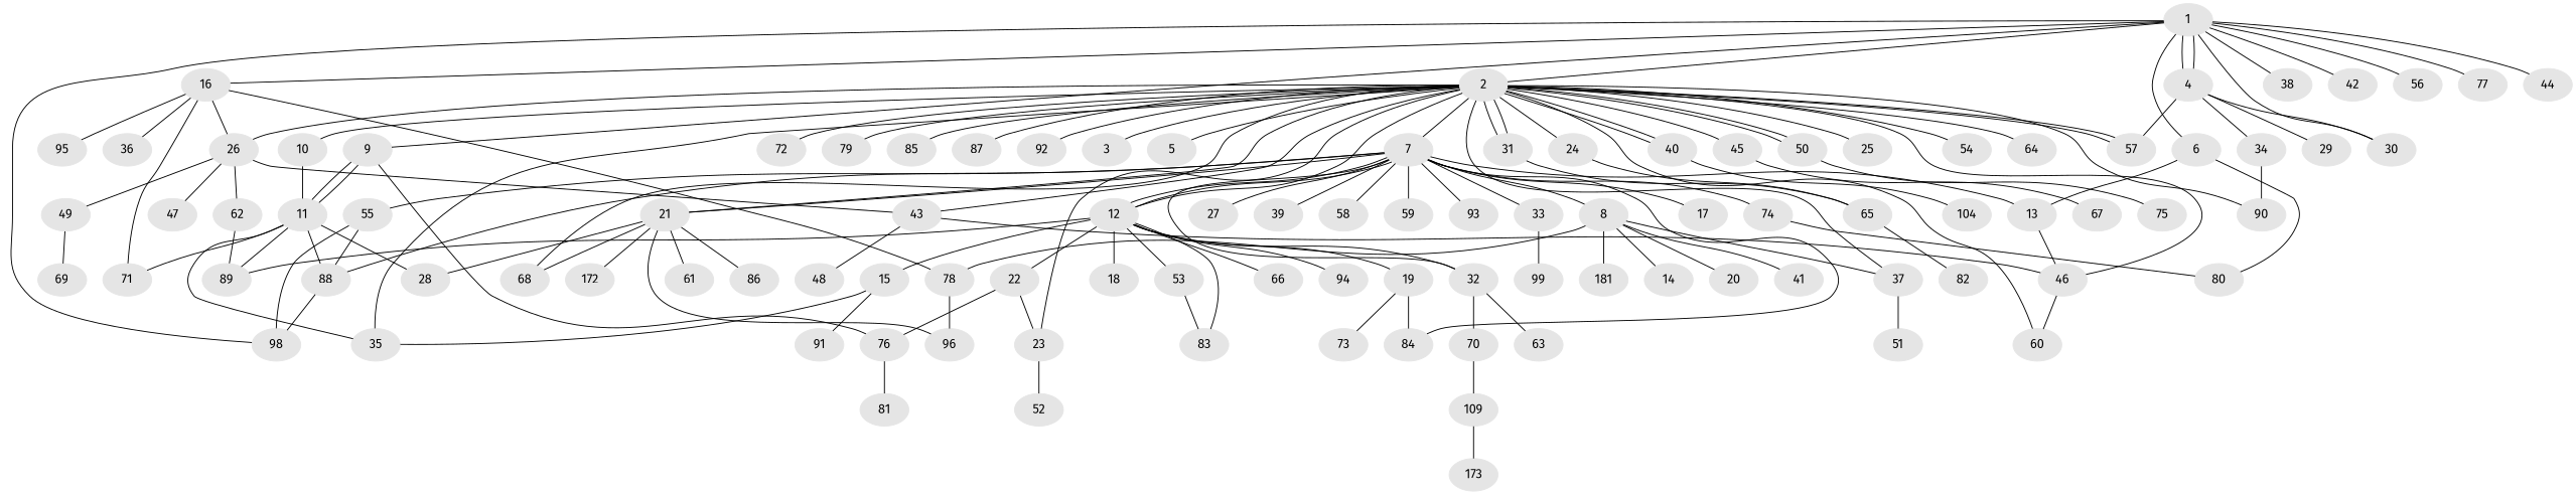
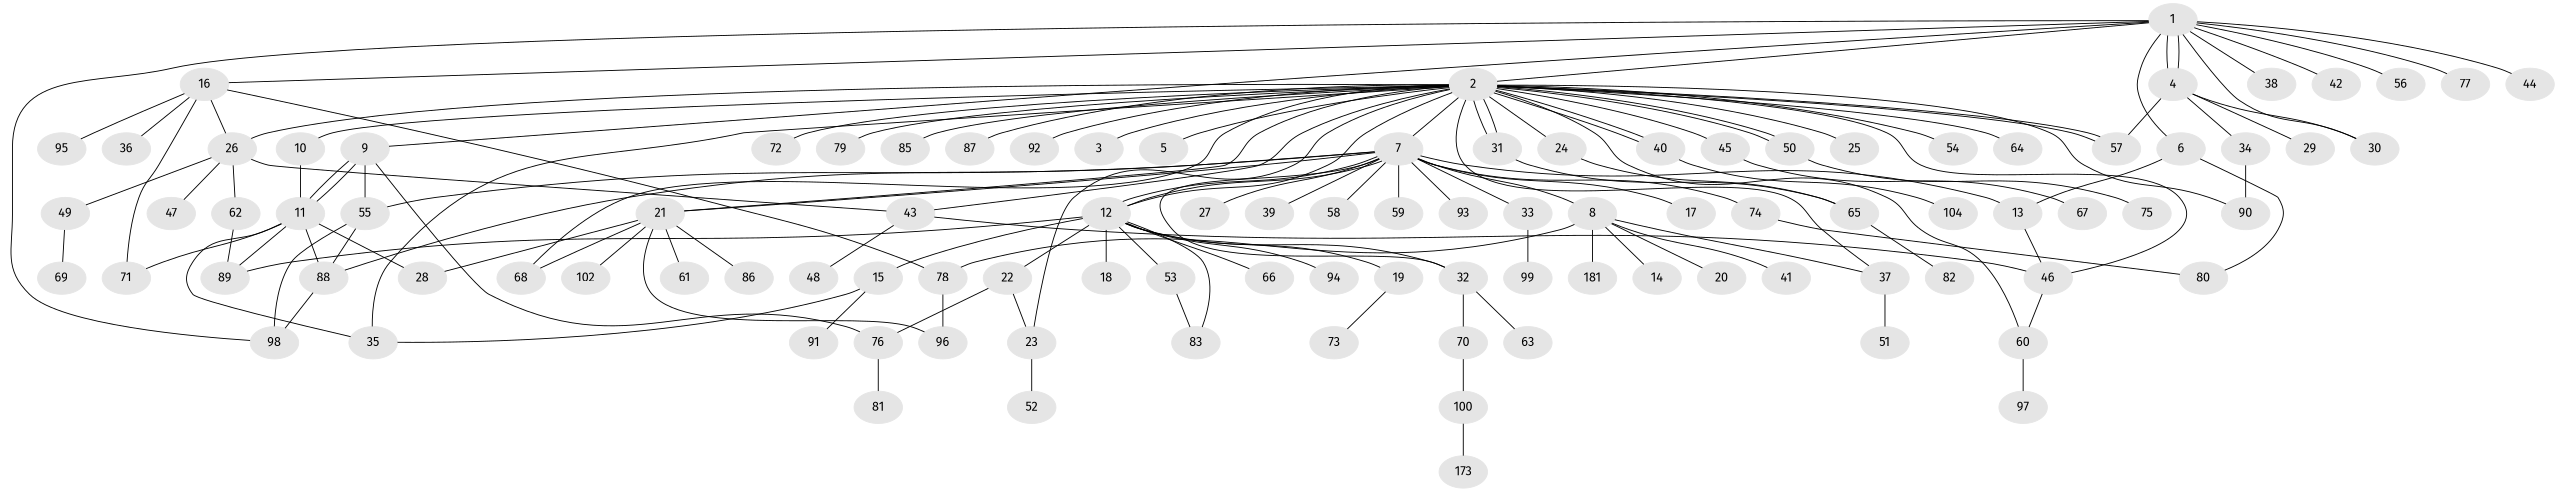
  graph {
    fontname="Fira Sans"
    node [color=gray90 fontname="Fira Sans" style=filled]
    edge [fontname="Fira Sans"]
    1
    2
    4
    6
    9
    16
    30
    38
    42
    56
    77
    98
    44
    3
    5
    7
    10
    12
    21
    23
    24
    25
    26
    31
    35
    37
    40
    43
    45
    46
    50
    54
    57
    60
    64
    68
    72
    79
    85
    87
    90
    92
    29
    34
    13
    80
    11
    55
    76
    78
    71
    36
    95
    8
    17
    27
    32
    33
    39
    58
    59
    74
-   84
    88
    93
    28
    89
    15
    18
    19
    22
    53
    66
    83
    94
    61
    86
    96
-   102 [label=172]
+   102
    52
    65
    47
    49
    62
    51
    104
    48
    67
    75
+   97
    14
    20
    41
    n94 [label=181]
    63
    70
    99
    81
    91
    73
    82
    69
-   100 [label=109]
+   100
    n104 [label=173]
    1 -- 2
    1 -- 4
    1 -- 4
    1 -- 6
    1 -- 9
    1 -- 16
    1 -- 30
    1 -- 38
    1 -- 42
    1 -- 56
    1 -- 77
    1 -- 98
    1 -- 44
    2 -- 3
    2 -- 5
    2 -- 7
    2 -- 10
    2 -- 12
    2 -- 21
    2 -- 23
    2 -- 24
    2 -- 25
    2 -- 26
    2 -- 31
    2 -- 31
    2 -- 35
    2 -- 37
    2 -- 40
    2 -- 40
    2 -- 43
    2 -- 45
    2 -- 46
    2 -- 50
    2 -- 50
    2 -- 54
    2 -- 57
    2 -- 57
    2 -- 60
    2 -- 64
    2 -- 68
    2 -- 72
    2 -- 79
    2 -- 85
    2 -- 87
    2 -- 90
    2 -- 92
    4 -- 30
    4 -- 57
    4 -- 29
    4 -- 34
    6 -- 13
    6 -- 80
    9 -- 11
    9 -- 11
+   9 -- 55
    9 -- 76
    16 -- 26
    16 -- 78
    16 -- 71
    16 -- 36
    16 -- 95
    7 -- 12
    7 -- 12
    7 -- 21
    7 -- 13
    7 -- 55
    7 -- 8
    7 -- 17
    7 -- 27
    7 -- 32
    7 -- 33
    7 -- 39
    7 -- 58
    7 -- 59
    7 -- 74
-   7 -- 84
    7 -- 88
    7 -- 93
    10 -- 11
    12 -- 32
    12 -- 89
    12 -- 15
    12 -- 18
    12 -- 19
    12 -- 22
    12 -- 53
    12 -- 66
    12 -- 83
    12 -- 94
    21 -- 68
    21 -- 28
    21 -- 61
    21 -- 86
    21 -- 96
    21 -- 102
    23 -- 52
    24 -- 65
    26 -- 43
    26 -- 47
    26 -- 49
    26 -- 62
    31 -- 65
    37 -- 51
    40 -- 104
    43 -- 46
    43 -- 48
    45 -- 67
    46 -- 60
    50 -- 75
+   60 -- 97
    34 -- 90
    13 -- 46
    11 -- 35
    11 -- 71
    11 -- 88
    11 -- 28
    11 -- 89
    55 -- 98
    55 -- 88
    76 -- 81
    78 -- 96
    8 -- 37
    8 -- 78
    8 -- 14
    8 -- 20
    8 -- 41
    8 -- n94
    32 -- 63
    32 -- 70
    33 -- 99
    74 -- 80
    88 -- 98
    15 -- 35
    15 -- 91
-   19 -- 84
    19 -- 73
    22 -- 23
    22 -- 76
    53 -- 83
    65 -- 82
    49 -- 69
    62 -- 89
    70 -- 100
    100 -- n104
  }
